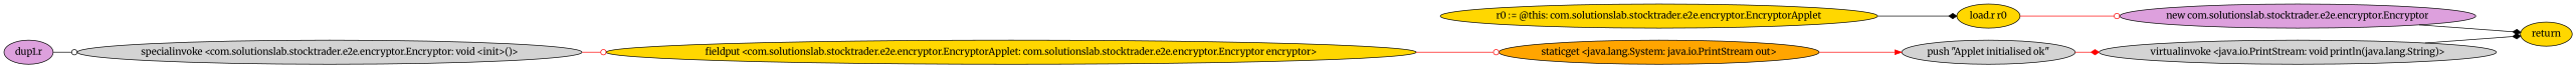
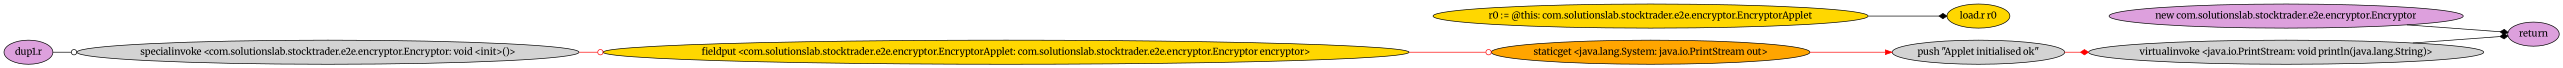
  digraph {
    fontname=Merriweather
    rankdir=LR
    node [fillcolor=gold fontname=Merriweather style=filled]
    edge [arrowhead=diamond color=red fontname=Merriweather]
    "r0 := @this: com.solutionslab.stocktrader.e2e.encryptor.EncryptorApplet"
    "load.r r0"
    "new com.solutionslab.stocktrader.e2e.encryptor.Encryptor" [fillcolor=plum]
-   return
+   return [fillcolor=plum]
    "dup1.r" [fillcolor=plum]
    "specialinvoke <com.solutionslab.stocktrader.e2e.encryptor.Encryptor: void <init>()>" [fillcolor=lightgrey]
    "fieldput <com.solutionslab.stocktrader.e2e.encryptor.EncryptorApplet: com.solutionslab.stocktrader.e2e.encryptor.Encryptor encryptor>"
    "staticget <java.lang.System: java.io.PrintStream out>" [fillcolor=orange]
    "push \"Applet initialised ok\"" [fillcolor=lightgrey]
    "virtualinvoke <java.io.PrintStream: void println(java.lang.String)>" [fillcolor=lightgrey]
    "r0 := @this: com.solutionslab.stocktrader.e2e.encryptor.EncryptorApplet" -> "load.r r0" [color=black]
-   "load.r r0" -> "new com.solutionslab.stocktrader.e2e.encryptor.Encryptor" [arrowhead=odot]
    "new com.solutionslab.stocktrader.e2e.encryptor.Encryptor" -> return [color=black]
    "dup1.r" -> "specialinvoke <com.solutionslab.stocktrader.e2e.encryptor.Encryptor: void <init>()>" [arrowhead=odot color=black]
    "specialinvoke <com.solutionslab.stocktrader.e2e.encryptor.Encryptor: void <init>()>" -> "fieldput <com.solutionslab.stocktrader.e2e.encryptor.EncryptorApplet: com.solutionslab.stocktrader.e2e.encryptor.Encryptor encryptor>" [arrowhead=odot]
    "fieldput <com.solutionslab.stocktrader.e2e.encryptor.EncryptorApplet: com.solutionslab.stocktrader.e2e.encryptor.Encryptor encryptor>" -> "staticget <java.lang.System: java.io.PrintStream out>" [arrowhead=odot]
    "staticget <java.lang.System: java.io.PrintStream out>" -> "push \"Applet initialised ok\"" [arrowhead=normal]
    "push \"Applet initialised ok\"" -> "virtualinvoke <java.io.PrintStream: void println(java.lang.String)>"
    "virtualinvoke <java.io.PrintStream: void println(java.lang.String)>" -> return [color=black]
  }
